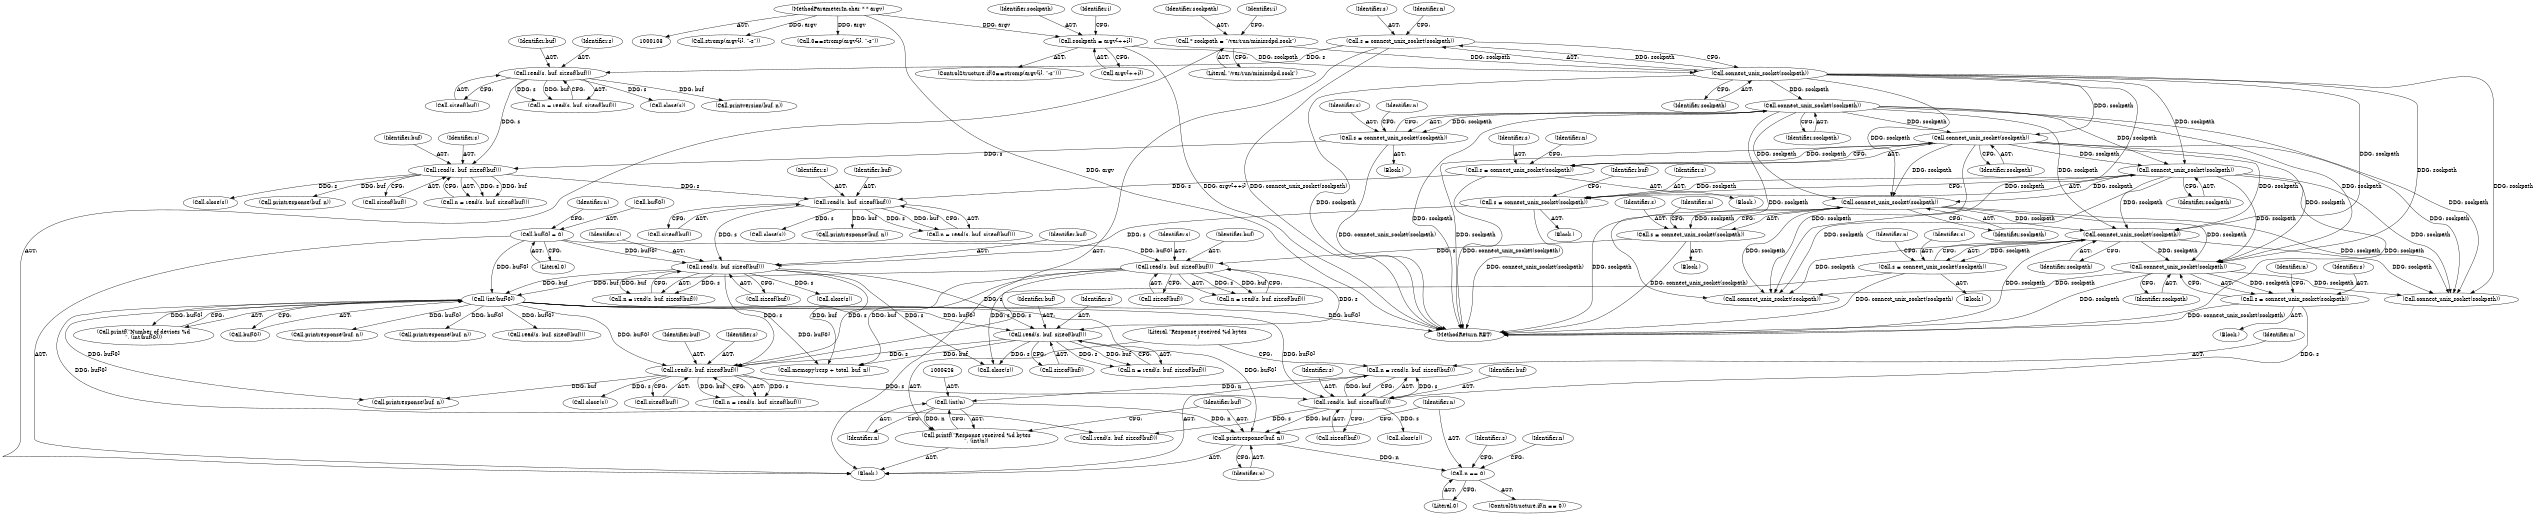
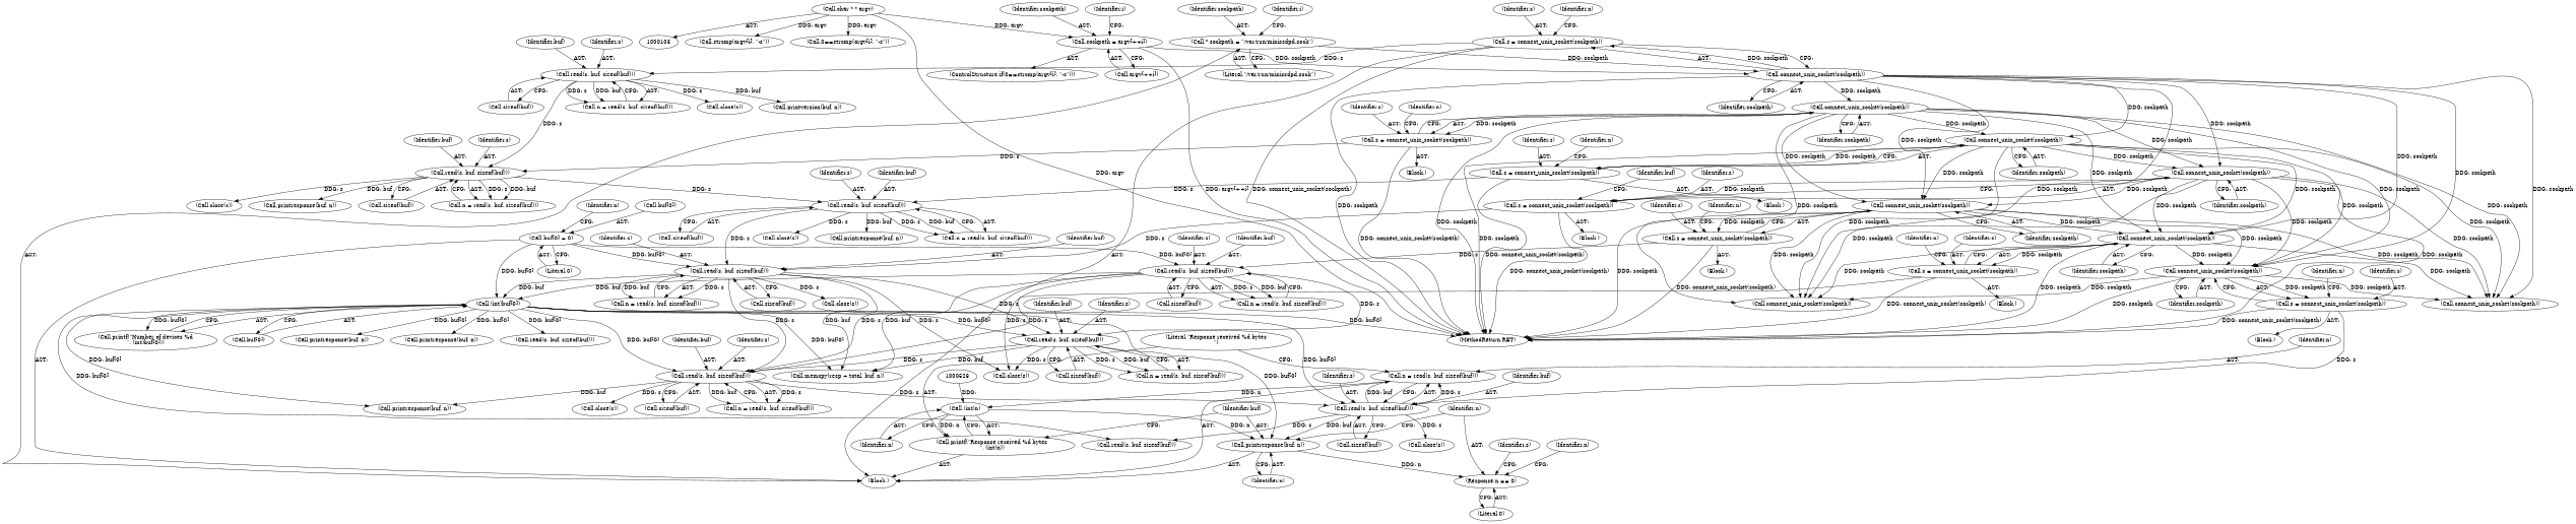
  digraph {
    n1 [label="(Call,n = read(s, buf, sizeof(buf)))"]
    n2 [label="(Call,read(s, buf, sizeof(buf)))"]
    n3 [label="(Call,(int)n)"]
    n4 [label="(Block,)"]
    n5 [label="(Call,printresponse(buf, n))"]
    n6 [label="(Call,close(s))"]
    n7 [label="(Call,read(s, buf, sizeof(buf)))"]
    n8 [label="(Call,sizeof(buf))"]
    n9 [label="(Call,printf(\"Response received %d bytes\n\", (int)n))"]
    n10 [label="(Identifier,n)"]
-   n11 [label="(Call,n == 0)"]
+   n11 [label="(Response,n == 0)"]
    n12 [label="(Identifier,n)"]
    n13 [label="(Call,s = connect_unix_socket(sockpath))"]
    n14 [label="(Call,connect_unix_socket(sockpath))"]
    n15 [label="(Block,)"]
    n16 [label="(MethodReturn,RET)"]
    n17 [label="(Call,connect_unix_socket(sockpath))"]
    n18 [label="(Call,connect_unix_socket(sockpath))"]
    n19 [label="(Identifier,sockpath)"]
    n20 [label="(Call,connect_unix_socket(sockpath))"]
    n21 [label="(Call,connect_unix_socket(sockpath))"]
    n22 [label="(Call,connect_unix_socket(sockpath))"]
    n23 [label="(Call,connect_unix_socket(sockpath))"]
    n24 [label="(Call,connect_unix_socket(sockpath))"]
    n25 [label="(Call,s = connect_unix_socket(sockpath))"]
    n26 [label="(Identifier,sockpath)"]
    n27 [label="(Call,s = connect_unix_socket(sockpath))"]
    n28 [label="(Identifier,sockpath)"]
    n29 [label="(Call,s = connect_unix_socket(sockpath))"]
    n30 [label="(Identifier,sockpath)"]
    n31 [label="(Call,s = connect_unix_socket(sockpath))"]
    n32 [label="(Identifier,sockpath)"]
    n33 [label="(Call,s = connect_unix_socket(sockpath))"]
    n34 [label="(Identifier,sockpath)"]
    n35 [label="(Call,read(s, buf, sizeof(buf)))"]
    n36 [label="(Block,)"]
    n37 [label="(Call,connect_unix_socket(sockpath))"]
    n38 [label="(Call,s = connect_unix_socket(sockpath))"]
    n39 [label="(Identifier,sockpath)"]
    n40 [label="(Call,read(s, buf, sizeof(buf)))"]
    n41 [label="(Call,* sockpath = \"/var/run/minissdpd.sock\")"]
    n42 [label="(Literal,\"/var/run/minissdpd.sock\")"]
    n43 [label="(Call,sockpath = argv[++i])"]
    n44 [label="(Call,argv[++i])"]
    n45 [label="(ControlStructure,if(0==strcmp(argv[i], \"-s\")))"]
-   n46 [label="(MethodParameterIn,char * * argv)"]
+   n46 [label="(Call,char * * argv)"]
    n47 [label="(Call,strcmp(argv[i], \"-s\"))"]
    n48 [label="(Call,0==strcmp(argv[i], \"-s\"))"]
    1000103
    n50 [label="(Call,read(s, buf, sizeof(buf)))"]
    n51 [label="(Block,)"]
    n52 [label="(Call,read(s, buf, sizeof(buf)))"]
    n53 [label="(Block,)"]
    n54 [label="(Call,read(s, buf, sizeof(buf)))"]
    n55 [label="(Block,)"]
    n56 [label="(Call,read(s, buf, sizeof(buf)))"]
    n57 [label="(Block,)"]
    n58 [label="(Call,n = read(s, buf, sizeof(buf)))"]
    n59 [label="(Call,printresponse(buf, n))"]
    n60 [label="(Call,sizeof(buf))"]
    n61 [label="(Call,close(s))"]
    n62 [label="(Call,read(s, buf, sizeof(buf)))"]
    n63 [label="(Call,(int)buf[0])"]
    n64 [label="(Call,n = read(s, buf, sizeof(buf)))"]
    n65 [label="(Call,memcpy(resp + total, buf, n))"]
    n66 [label="(Call,sizeof(buf))"]
    n67 [label="(Call,close(s))"]
    n68 [label="(Call,sizeof(buf))"]
    n69 [label="(Call,n = read(s, buf, sizeof(buf)))"]
    n70 [label="(Call,printresponse(buf, n))"]
    n71 [label="(Call,printresponse(buf, n))"]
    n72 [label="(Call,read(s, buf, sizeof(buf)))"]
    n73 [label="(Call,printf(\"Number of devices %d\n\", (int)buf[0]))"]
    n74 [label="(Call,buf[0])"]
    n75 [label="(Call,buf[0] = 0)"]
    n76 [label="(Literal,0)"]
    n77 [label="(Call,n = read(s, buf, sizeof(buf)))"]
    n78 [label="(Call,sizeof(buf))"]
    n79 [label="(Call,close(s))"]
    n80 [label="(Call,n = read(s, buf, sizeof(buf)))"]
    n81 [label="(Call,close(s))"]
    n82 [label="(Call,printresponse(buf, n))"]
    n83 [label="(Call,sizeof(buf))"]
    n84 [label="(Call,n = read(s, buf, sizeof(buf)))"]
    n85 [label="(Call,close(s))"]
    n86 [label="(Call,printresponse(buf, n))"]
    n87 [label="(Call,sizeof(buf))"]
    n88 [label="(Call,n = read(s, buf, sizeof(buf)))"]
    n89 [label="(Call,sizeof(buf))"]
    n90 [label="(Call,close(s))"]
    n91 [label="(Call,printversion(buf, n))"]
    n92 [label="(Literal,0)"]
-   n93 [label="(ControlStructure,if(n == 0))"]
    n94 [label="(Identifier,s)"]
    n95 [label="(Identifier,s)"]
    n96 [label="(Identifier,buf)"]
    n97 [label="(Identifier,sockpath)"]
    n98 [label="(Identifier,s)"]
    n99 [label="(Identifier,n)"]
    n100 [label="(Identifier,s)"]
    n101 [label="(Identifier,buf)"]
    n102 [label="(Identifier,s)"]
    n103 [label="(Identifier,n)"]
    n104 [label="(Identifier,i)"]
    n105 [label="(Identifier,buf)"]
    n106 [label="(Identifier,buf)"]
    n107 [label="(Identifier,n)"]
    n108 [label="(Literal,\"Response received %d bytes\n\")"]
    n109 [label="(Call,buf[0])"]
    n110 [label="(Identifier,s)"]
    n111 [label="(Identifier,n)"]
    n112 [label="(Identifier,s)"]
    n113 [label="(Identifier,buf)"]
    n114 [label="(Identifier,n)"]
    n115 [label="(Identifier,n)"]
    n116 [label="(Identifier,n)"]
    n117 [label="(Identifier,s)"]
    n118 [label="(Identifier,buf)"]
    n119 [label="(Identifier,buf)"]
    n120 [label="(Identifier,s)"]
    n121 [label="(Identifier,buf)"]
    n122 [label="(Identifier,s)"]
    n123 [label="(Identifier,buf)"]
    n124 [label="(Identifier,s)"]
    n125 [label="(Identifier,buf)"]
    n126 [label="(Identifier,s)"]
    n127 [label="(Identifier,n)"]
    n128 [label="(Identifier,i)"]
    n129 [label="(Identifier,s)"]
    n130 [label="(Identifier,s)"]
    n131 [label="(Identifier,s)"]
    n132 [label="(Identifier,s)"]
    n133 [label="(Identifier,n)"]
    n134 [label="(Identifier,sockpath)"]
    n135 [label="(Identifier,n)"]
    1000526
    n1 -> n2 [label="CFG: "]
    n1 -> n3 [label="DDG: n"]
    n1 -> n4 [label="AST: "]
    n2 -> n1 [label="AST: "]
    n2 -> n1 [label="DDG: s"]
    n2 -> n1 [label="DDG: buf"]
    n2 -> n5 [label="DDG: buf"]
    n2 -> n6 [label="DDG: s"]
    n2 -> n7 [label="DDG: s"]
    n2 -> n8 [label="CFG: "]
    n3 -> n5 [label="DDG: n"]
    n3 -> n9 [label="AST: "]
    n3 -> n9 [label="DDG: n"]
    n3 -> n10 [label="CFG: "]
    n5 -> n4 [label="AST: "]
    n5 -> n11 [label="DDG: n"]
    n5 -> n12 [label="CFG: "]
    n8 -> n2 [label="AST: "]
    n9 -> n3 [label="CFG: "]
    n9 -> n4 [label="AST: "]
    n10 -> n3 [label="AST: "]
    n11 -> n92 [label="CFG: "]
-   n11 -> n93 [label="AST: "]
    n12 -> n5 [label="AST: "]
    n13 -> n2 [label="DDG: s"]
    n13 -> n14 [label="CFG: "]
    n13 -> n15 [label="AST: "]
    n13 -> n16 [label="DDG: connect_unix_socket(sockpath)"]
    n14 -> n13 [label="AST: "]
    n14 -> n13 [label="DDG: sockpath"]
    n14 -> n16 [label="DDG: sockpath"]
    n14 -> n17 [label="DDG: sockpath"]
    n14 -> n18 [label="DDG: sockpath"]
    n14 -> n19 [label="CFG: "]
    n19 -> n14 [label="AST: "]
    n20 -> n14 [label="DDG: sockpath"]
    n20 -> n16 [label="DDG: sockpath"]
    n20 -> n17 [label="DDG: sockpath"]
    n20 -> n18 [label="DDG: sockpath"]
    n20 -> n21 [label="DDG: sockpath"]
    n20 -> n22 [label="DDG: sockpath"]
    n20 -> n23 [label="DDG: sockpath"]
    n20 -> n24 [label="DDG: sockpath"]
    n20 -> n25 [label="AST: "]
    n20 -> n25 [label="DDG: sockpath"]
    n20 -> n26 [label="CFG: "]
    n21 -> n14 [label="DDG: sockpath"]
    n21 -> n16 [label="DDG: sockpath"]
    n21 -> n17 [label="DDG: sockpath"]
    n21 -> n18 [label="DDG: sockpath"]
    n21 -> n22 [label="DDG: sockpath"]
    n21 -> n23 [label="DDG: sockpath"]
    n21 -> n24 [label="DDG: sockpath"]
    n21 -> n27 [label="AST: "]
    n21 -> n27 [label="DDG: sockpath"]
    n21 -> n28 [label="CFG: "]
    n22 -> n14 [label="DDG: sockpath"]
    n22 -> n16 [label="DDG: sockpath"]
    n22 -> n17 [label="DDG: sockpath"]
    n22 -> n18 [label="DDG: sockpath"]
    n22 -> n24 [label="DDG: sockpath"]
    n22 -> n29 [label="AST: "]
    n22 -> n29 [label="DDG: sockpath"]
    n22 -> n30 [label="CFG: "]
    n23 -> n14 [label="DDG: sockpath"]
    n23 -> n16 [label="DDG: sockpath"]
    n23 -> n17 [label="DDG: sockpath"]
    n23 -> n18 [label="DDG: sockpath"]
    n23 -> n22 [label="DDG: sockpath"]
    n23 -> n24 [label="DDG: sockpath"]
    n23 -> n31 [label="AST: "]
    n23 -> n31 [label="DDG: sockpath"]
    n23 -> n32 [label="CFG: "]
    n24 -> n14 [label="DDG: sockpath"]
    n24 -> n16 [label="DDG: sockpath"]
    n24 -> n17 [label="DDG: sockpath"]
    n24 -> n18 [label="DDG: sockpath"]
    n24 -> n33 [label="AST: "]
    n24 -> n33 [label="DDG: sockpath"]
    n24 -> n34 [label="CFG: "]
    n25 -> n16 [label="DDG: connect_unix_socket(sockpath)"]
    n25 -> n20 [label="CFG: "]
    n25 -> n35 [label="DDG: s"]
    n25 -> n36 [label="AST: "]
    n26 -> n20 [label="AST: "]
    n27 -> n16 [label="DDG: connect_unix_socket(sockpath)"]
    n27 -> n21 [label="CFG: "]
    n27 -> n50 [label="DDG: s"]
    n27 -> n51 [label="AST: "]
    n28 -> n21 [label="AST: "]
    n29 -> n16 [label="DDG: connect_unix_socket(sockpath)"]
    n29 -> n22 [label="CFG: "]
    n29 -> n52 [label="DDG: s"]
    n29 -> n53 [label="AST: "]
    n30 -> n22 [label="AST: "]
    n31 -> n16 [label="DDG: connect_unix_socket(sockpath)"]
    n31 -> n23 [label="CFG: "]
    n31 -> n54 [label="DDG: s"]
    n31 -> n55 [label="AST: "]
    n32 -> n23 [label="AST: "]
    n33 -> n16 [label="DDG: connect_unix_socket(sockpath)"]
    n33 -> n24 [label="CFG: "]
    n33 -> n56 [label="DDG: s"]
    n33 -> n57 [label="AST: "]
    n34 -> n24 [label="AST: "]
    n35 -> n50 [label="DDG: s"]
    n35 -> n84 [label="AST: "]
    n35 -> n84 [label="DDG: s"]
    n35 -> n84 [label="DDG: buf"]
    n35 -> n85 [label="DDG: s"]
    n35 -> n86 [label="DDG: buf"]
    n35 -> n87 [label="CFG: "]
    n37 -> n14 [label="DDG: sockpath"]
    n37 -> n16 [label="DDG: sockpath"]
    n37 -> n17 [label="DDG: sockpath"]
    n37 -> n18 [label="DDG: sockpath"]
    n37 -> n20 [label="DDG: sockpath"]
    n37 -> n21 [label="DDG: sockpath"]
    n37 -> n22 [label="DDG: sockpath"]
    n37 -> n23 [label="DDG: sockpath"]
    n37 -> n24 [label="DDG: sockpath"]
    n37 -> n38 [label="AST: "]
    n37 -> n38 [label="DDG: sockpath"]
    n37 -> n39 [label="CFG: "]
    n38 -> n4 [label="AST: "]
    n38 -> n16 [label="DDG: connect_unix_socket(sockpath)"]
    n38 -> n37 [label="CFG: "]
    n38 -> n40 [label="DDG: s"]
    n39 -> n37 [label="AST: "]
    n40 -> n35 [label="DDG: s"]
    n40 -> n88 [label="AST: "]
    n40 -> n88 [label="DDG: s"]
    n40 -> n88 [label="DDG: buf"]
    n40 -> n89 [label="CFG: "]
    n40 -> n90 [label="DDG: s"]
    n40 -> n91 [label="DDG: buf"]
    n41 -> n4 [label="AST: "]
    n41 -> n37 [label="DDG: sockpath"]
    n41 -> n42 [label="CFG: "]
    n42 -> n41 [label="AST: "]
    n43 -> n16 [label="DDG: argv[++i]"]
    n43 -> n37 [label="DDG: sockpath"]
    n43 -> n44 [label="CFG: "]
    n43 -> n45 [label="AST: "]
    n44 -> n43 [label="AST: "]
    n46 -> n16 [label="DDG: argv"]
    n46 -> n43 [label="DDG: argv"]
    n46 -> n47 [label="DDG: argv"]
    n46 -> n48 [label="DDG: argv"]
    n46 -> 1000103 [label="AST: "]
    n50 -> n54 [label="DDG: s"]
    n50 -> n80 [label="AST: "]
    n50 -> n80 [label="DDG: s"]
    n50 -> n80 [label="DDG: buf"]
    n50 -> n81 [label="DDG: s"]
    n50 -> n82 [label="DDG: buf"]
    n50 -> n83 [label="CFG: "]
    n52 -> n56 [label="DDG: s"]
    n52 -> n62 [label="DDG: s"]
    n52 -> n63 [label="DDG: buf"]
    n52 -> n64 [label="AST: "]
    n52 -> n64 [label="DDG: s"]
    n52 -> n64 [label="DDG: buf"]
    n52 -> n65 [label="DDG: buf"]
    n52 -> n66 [label="CFG: "]
    n52 -> n67 [label="DDG: s"]
    n54 -> n56 [label="DDG: s"]
    n54 -> n62 [label="DDG: s"]
    n54 -> n63 [label="DDG: buf"]
    n54 -> n65 [label="DDG: buf"]
    n54 -> n67 [label="DDG: s"]
    n54 -> n77 [label="AST: "]
    n54 -> n77 [label="DDG: s"]
    n54 -> n77 [label="DDG: buf"]
    n54 -> n78 [label="CFG: "]
    n54 -> n79 [label="DDG: s"]
    n56 -> n2 [label="DDG: s"]
    n56 -> n58 [label="AST: "]
    n56 -> n58 [label="DDG: s"]
    n56 -> n58 [label="DDG: buf"]
    n56 -> n59 [label="DDG: buf"]
    n56 -> n60 [label="CFG: "]
    n56 -> n61 [label="DDG: s"]
    n58 -> n56 [label="CFG: "]
    n60 -> n56 [label="AST: "]
    n62 -> n56 [label="DDG: s"]
    n62 -> n65 [label="DDG: buf"]
    n62 -> n67 [label="DDG: s"]
    n62 -> n68 [label="CFG: "]
    n62 -> n69 [label="AST: "]
    n62 -> n69 [label="DDG: s"]
    n62 -> n69 [label="DDG: buf"]
    n63 -> n2 [label="DDG: buf[0]"]
    n63 -> n5 [label="DDG: buf[0]"]
    n63 -> n7 [label="DDG: buf[0]"]
    n63 -> n16 [label="DDG: buf[0]"]
    n63 -> n56 [label="DDG: buf[0]"]
    n63 -> n59 [label="DDG: buf[0]"]
    n63 -> n62 [label="DDG: buf[0]"]
    n63 -> n65 [label="DDG: buf[0]"]
    n63 -> n70 [label="DDG: buf[0]"]
    n63 -> n71 [label="DDG: buf[0]"]
    n63 -> n72 [label="DDG: buf[0]"]
    n63 -> n73 [label="AST: "]
    n63 -> n73 [label="DDG: buf[0]"]
    n63 -> n74 [label="CFG: "]
    n64 -> n52 [label="CFG: "]
    n66 -> n52 [label="AST: "]
    n68 -> n62 [label="AST: "]
    n69 -> n62 [label="CFG: "]
    n73 -> n63 [label="CFG: "]
    n74 -> n63 [label="AST: "]
    n75 -> n4 [label="AST: "]
    n75 -> n52 [label="DDG: buf[0]"]
    n75 -> n54 [label="DDG: buf[0]"]
    n75 -> n63 [label="DDG: buf[0]"]
    n75 -> n76 [label="CFG: "]
    n76 -> n75 [label="AST: "]
    n77 -> n54 [label="CFG: "]
    n78 -> n54 [label="AST: "]
    n80 -> n50 [label="CFG: "]
    n83 -> n50 [label="AST: "]
    n84 -> n35 [label="CFG: "]
    n87 -> n35 [label="AST: "]
    n88 -> n40 [label="CFG: "]
    n89 -> n40 [label="AST: "]
    n92 -> n11 [label="AST: "]
    n94 -> n13 [label="AST: "]
    n95 -> n25 [label="AST: "]
    n96 -> n35 [label="AST: "]
    n97 -> n43 [label="AST: "]
    n98 -> n40 [label="AST: "]
    n99 -> n33 [label="CFG: "]
    n100 -> n2 [label="AST: "]
    n101 -> n52 [label="AST: "]
    n102 -> n31 [label="AST: "]
    n103 -> n38 [label="CFG: "]
    n104 -> n43 [label="CFG: "]
    n105 -> n2 [label="AST: "]
    n106 -> n31 [label="CFG: "]
    n107 -> n1 [label="AST: "]
    n108 -> n1 [label="CFG: "]
    n108 -> n9 [label="AST: "]
    n109 -> n75 [label="AST: "]
    n110 -> n62 [label="AST: "]
    n111 -> n25 [label="CFG: "]
    n112 -> n11 [label="CFG: "]
    n113 -> n50 [label="AST: "]
    n114 -> n13 [label="CFG: "]
    n115 -> n11 [label="CFG: "]
    n116 -> n75 [label="CFG: "]
    n117 -> n50 [label="AST: "]
    n118 -> n62 [label="AST: "]
    n119 -> n56 [label="AST: "]
    n120 -> n27 [label="AST: "]
    n121 -> n54 [label="AST: "]
    n122 -> n54 [label="AST: "]
    n123 -> n40 [label="AST: "]
    n124 -> n35 [label="AST: "]
    n125 -> n5 [label="AST: "]
    n125 -> n9 [label="CFG: "]
    n126 -> n33 [label="AST: "]
    n127 -> n27 [label="CFG: "]
    n128 -> n41 [label="CFG: "]
    n129 -> n56 [label="AST: "]
    n130 -> n52 [label="AST: "]
    n131 -> n29 [label="AST: "]
    n132 -> n38 [label="AST: "]
    n133 -> n29 [label="CFG: "]
    n134 -> n41 [label="AST: "]
    n135 -> n5 [label="CFG: "]
    n135 -> n11 [label="AST: "]
-   1000526 -> n3 [label="AST: "]
+   1000526 -> n3 [label="DDG: "]
  }
